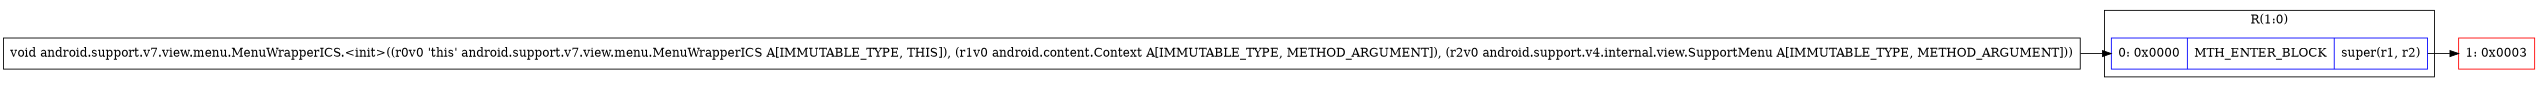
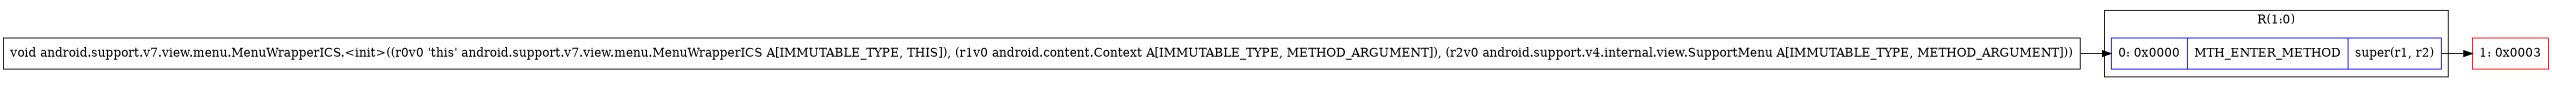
  digraph {
    rankdir=LR
    node [shape=record]
-   n1 [color=blue label="{0\:\ 0x0000|MTH_ENTER_BLOCK\l|super(r1, r2)\l}"]
+   n1 [color=blue label="{0\:\ 0x0000|MTH_ENTER_METHOD\l|super(r1, r2)\l}"]
    n2 [color=red label="{1\:\ 0x0003}"]
    n3 [label="{void android.support.v7.view.menu.MenuWrapperICS.\<init\>((r0v0 'this' android.support.v7.view.menu.MenuWrapperICS A[IMMUTABLE_TYPE, THIS]), (r1v0 android.content.Context A[IMMUTABLE_TYPE, METHOD_ARGUMENT]), (r2v0 android.support.v4.internal.view.SupportMenu A[IMMUTABLE_TYPE, METHOD_ARGUMENT])) }"]
    subgraph cluster_1 {
      label="R(1:0)"
      n1
    }
    n1 -> n2
    n3 -> n1
  }
